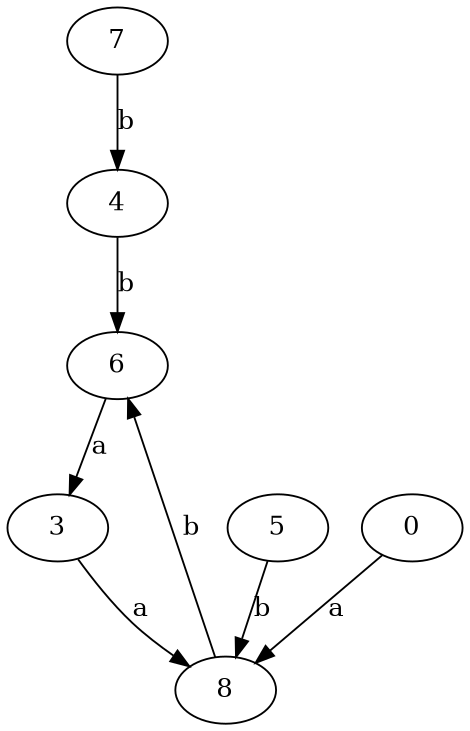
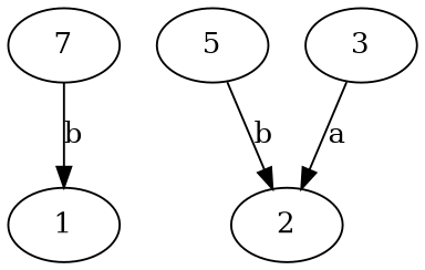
  strict digraph {
    n1 [label=7]
-   4
-   6
-   2 [label=8]
+   4 [label=1]
+   2
    5
    3
-   0
    n1 -> 4 [label=b]
-   4 -> 6 [label=b]
-   6 -> 3 [label=a]
-   2 -> 6 [label=b]
    5 -> 2 [label=b]
    3 -> 2 [label=a]
-   0 -> 2 [label=a]
  }
